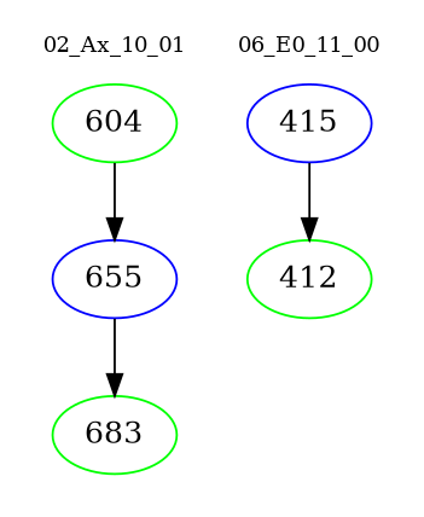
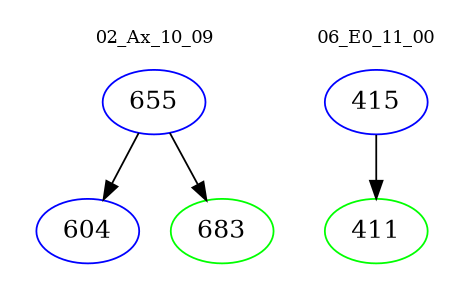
  digraph {
    node [color=green]
    edge [color=black]
    n1 [color=blue label=655]
-   n2 [label=604]
+   n2 [color=blue label=604]
    n3 [label=683]
    n4 [color=blue label=415]
-   n5 [label=412]
+   n5 [label=411]
    subgraph cluster_1 {
      color=white
      fontsize=10
-     label="02_Ax_10_01"
+     label="02_Ax_10_09"
      n1
      n2
      n3
    }
    subgraph cluster_2 {
      color=white
      fontsize=10
      label="06_E0_11_00"
      n4
      n5
    }
-   n2 -> n1
+   n1 -> n2
    n1 -> n3
    n4 -> n5
  }
